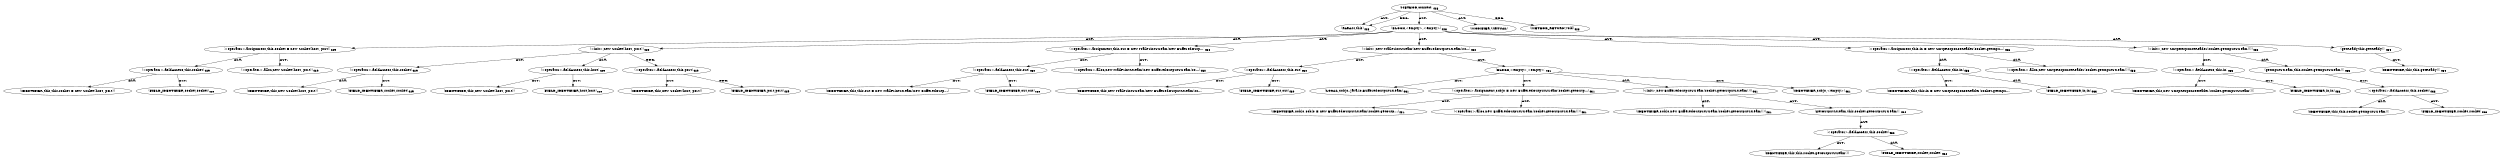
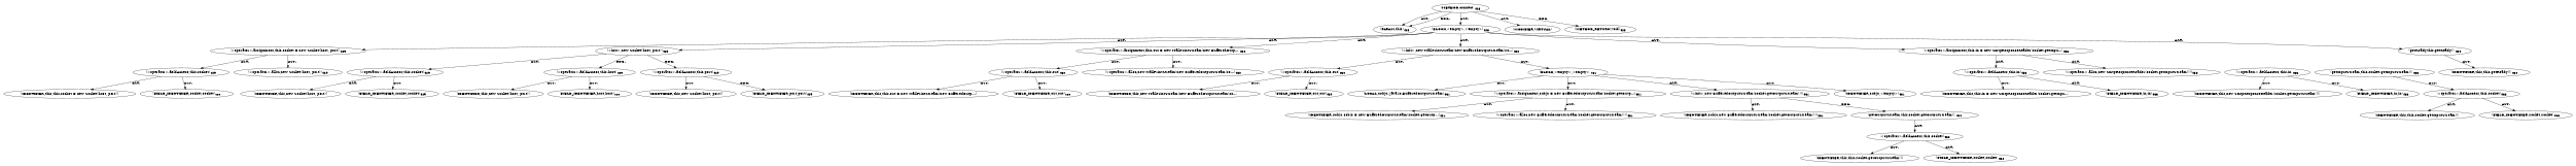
  digraph {
    n1 [label=<(METHOD,connect)<SUB>428</SUB>>]
    n2 [label=<(PARAM,this)<SUB>428</SUB>>]
    n3 [label=<(BLOCK,&lt;empty&gt;,&lt;empty&gt;)<SUB>428</SUB>>]
    n4 [label=<(MODIFIER,VIRTUAL)>]
    n5 [label=<(METHOD_RETURN,void)<SUB>428</SUB>>]
    n6 [label=<(&lt;operator&gt;.assignment,this.socket = new Socket(host, port))<SUB>429</SUB>>]
    n7 [label=<(&lt;init&gt;,new Socket(host, port))<SUB>429</SUB>>]
    n8 [label=<(&lt;operator&gt;.assignment,this.out = new MailPrintStream(new BufferedOutp...)<SUB>430</SUB>>]
    n9 [label=<(&lt;init&gt;,new MailPrintStream(new BufferedOutputStream(so...)<SUB>430</SUB>>]
    n10 [label=<(&lt;operator&gt;.assignment,this.in = new SmtpResponseReader(socket.getInpu...)<SUB>433</SUB>>]
-   n11 [label=<(&lt;init&gt;,new SmtpResponseReader(socket.getInputStream()))<SUB>433</SUB>>]
    n12 [label=<(getReady,this.getReady())<SUB>434</SUB>>]
    n13 [label=<(&lt;operator&gt;.fieldAccess,this.socket)<SUB>429</SUB>>]
    n14 [label=<(&lt;operator&gt;.alloc,new Socket(host, port))<SUB>429</SUB>>]
    n15 [label=<(&lt;operator&gt;.fieldAccess,this.socket)<SUB>429</SUB>>]
    n16 [label=<(&lt;operator&gt;.fieldAccess,this.host)<SUB>429</SUB>>]
    n17 [label=<(&lt;operator&gt;.fieldAccess,this.port)<SUB>429</SUB>>]
    n18 [label=<(&lt;operator&gt;.fieldAccess,this.out)<SUB>430</SUB>>]
    n19 [label=<(&lt;operator&gt;.alloc,new MailPrintStream(new BufferedOutputStream(so...)<SUB>430</SUB>>]
    n20 [label=<(&lt;operator&gt;.fieldAccess,this.out)<SUB>430</SUB>>]
    n21 [label=<(BLOCK,&lt;empty&gt;,&lt;empty&gt;)<SUB>431</SUB>>]
    n22 [label=<(&lt;operator&gt;.fieldAccess,this.in)<SUB>433</SUB>>]
    n23 [label=<(&lt;operator&gt;.alloc,new SmtpResponseReader(socket.getInputStream()))<SUB>433</SUB>>]
    n24 [label=<(&lt;operator&gt;.fieldAccess,this.in)<SUB>433</SUB>>]
    n25 [label=<(getInputStream,this.socket.getInputStream())<SUB>433</SUB>>]
    n26 [label=<(IDENTIFIER,this,this.getReady())<SUB>434</SUB>>]
    n27 [label=<(IDENTIFIER,this,this.socket = new Socket(host, port))>]
    n28 [label=<(FIELD_IDENTIFIER,socket,socket)<SUB>429</SUB>>]
    n29 [label=<(IDENTIFIER,this,new Socket(host, port))>]
    n30 [label=<(FIELD_IDENTIFIER,socket,socket)<SUB>429</SUB>>]
    n31 [label=<(IDENTIFIER,this,new Socket(host, port))>]
    n32 [label=<(FIELD_IDENTIFIER,host,host)<SUB>429</SUB>>]
    n33 [label=<(IDENTIFIER,this,new Socket(host, port))>]
    n34 [label=<(FIELD_IDENTIFIER,port,port)<SUB>429</SUB>>]
    n35 [label=<(IDENTIFIER,this,this.out = new MailPrintStream(new BufferedOutp...)>]
    n36 [label=<(FIELD_IDENTIFIER,out,out)<SUB>430</SUB>>]
    n37 [label=<(IDENTIFIER,this,new MailPrintStream(new BufferedOutputStream(so...)>]
    n38 [label=<(FIELD_IDENTIFIER,out,out)<SUB>430</SUB>>]
    n39 [label=<(LOCAL,$obj0: java.io.BufferedOutputStream)<SUB>431</SUB>>]
    n40 [label=<(&lt;operator&gt;.assignment,$obj0 = new BufferedOutputStream(socket.getOutp...)<SUB>431</SUB>>]
    n41 [label=<(&lt;init&gt;,new BufferedOutputStream(socket.getOutputStream()))<SUB>431</SUB>>]
    n42 [label=<(IDENTIFIER,$obj0,&lt;empty&gt;)<SUB>431</SUB>>]
    n43 [label=<(IDENTIFIER,$obj0,$obj0 = new BufferedOutputStream(socket.getOutp...)<SUB>431</SUB>>]
    n44 [label=<(&lt;operator&gt;.alloc,new BufferedOutputStream(socket.getOutputStream()))<SUB>431</SUB>>]
    n45 [label=<(IDENTIFIER,$obj0,new BufferedOutputStream(socket.getOutputStream()))<SUB>431</SUB>>]
    n46 [label=<(getOutputStream,this.socket.getOutputStream())<SUB>432</SUB>>]
    n47 [label=<(&lt;operator&gt;.fieldAccess,this.socket)<SUB>432</SUB>>]
    n48 [label=<(IDENTIFIER,this,this.socket.getOutputStream())>]
    n49 [label=<(FIELD_IDENTIFIER,socket,socket)<SUB>432</SUB>>]
    n50 [label=<(IDENTIFIER,this,this.in = new SmtpResponseReader(socket.getInpu...)>]
    n51 [label=<(FIELD_IDENTIFIER,in,in)<SUB>433</SUB>>]
    n52 [label=<(IDENTIFIER,this,new SmtpResponseReader(socket.getInputStream()))>]
    n53 [label=<(FIELD_IDENTIFIER,in,in)<SUB>433</SUB>>]
    n54 [label=<(&lt;operator&gt;.fieldAccess,this.socket)<SUB>433</SUB>>]
    n55 [label=<(IDENTIFIER,this,this.socket.getInputStream())>]
    n56 [label=<(FIELD_IDENTIFIER,socket,socket)<SUB>433</SUB>>]
    n1 -> n2 [label="AST: "]
    n1 -> n2 [label="DDG: "]
    n1 -> n3 [label="AST: "]
    n1 -> n4 [label="AST: "]
    n1 -> n5 [label="DDG: "]
    n3 -> n6 [label="AST: "]
    n3 -> n7 [label="AST: "]
    n3 -> n8 [label="AST: "]
    n3 -> n9 [label="AST: "]
    n3 -> n10 [label="AST: "]
-   n3 -> n11 [label="AST: "]
    n3 -> n12 [label="AST: "]
    n6 -> n13 [label="AST: "]
    n6 -> n14 [label="AST: "]
    n7 -> n15 [label="AST: "]
-   n7 -> n16 [label="AST: "]
+   n7 -> n16 [label="DDG: "]
    n7 -> n17 [label="DDG: "]
    n8 -> n18 [label="AST: "]
    n8 -> n19 [label="AST: "]
    n9 -> n20 [label="AST: "]
    n9 -> n21 [label="AST: "]
    n10 -> n22 [label="AST: "]
    n10 -> n23 [label="AST: "]
-   n11 -> n24 [label="AST: "]
-   n11 -> n25 [label="AST: "]
    n12 -> n26 [label="AST: "]
    n13 -> n27 [label="AST: "]
    n13 -> n28 [label="AST: "]
    n15 -> n29 [label="AST: "]
    n15 -> n30 [label="AST: "]
    n16 -> n31 [label="AST: "]
    n16 -> n32 [label="AST: "]
    n17 -> n33 [label="AST: "]
    n17 -> n34 [label="DDG: "]
    n18 -> n35 [label="AST: "]
    n18 -> n36 [label="AST: "]
    n20 -> n37 [label="AST: "]
    n20 -> n38 [label="AST: "]
    n21 -> n39 [label="AST: "]
    n21 -> n40 [label="AST: "]
    n21 -> n41 [label="AST: "]
    n21 -> n42 [label="AST: "]
    n22 -> n50 [label="AST: "]
    n22 -> n51 [label="AST: "]
    n24 -> n52 [label="AST: "]
    n24 -> n53 [label="AST: "]
    n25 -> n54 [label="AST: "]
    n40 -> n43 [label="AST: "]
    n40 -> n44 [label="AST: "]
    n41 -> n45 [label="AST: "]
-   n41 -> n46 [label="AST: "]
+   n41 -> n46 [label="DDG: "]
    n46 -> n47 [label="AST: "]
    n47 -> n48 [label="AST: "]
    n47 -> n49 [label="AST: "]
    n54 -> n55 [label="AST: "]
    n54 -> n56 [label="AST: "]
  }
